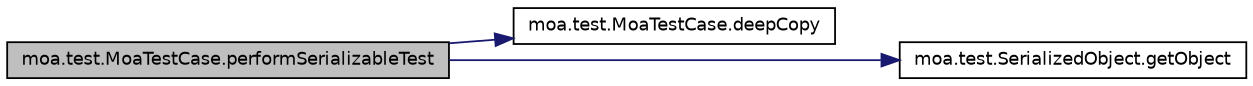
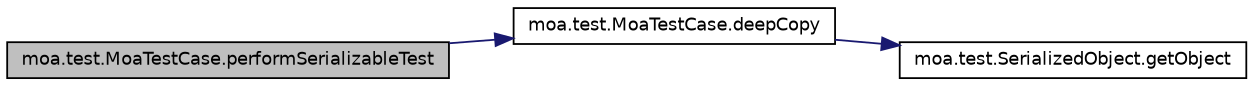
  digraph {
    rankdir=LR
    node [color=black fillcolor=white fontname=Helvetica fontsize=10 shape=record style=filled]
    edge [color=midnightblue fontname=Helvetica fontsize=10 labelfontname=Helvetica labelfontsize=10 style=solid]
    n1 [fillcolor=grey75 fontcolor=black height=0.2 label="moa.test.MoaTestCase.performSerializableTest" width=0.4]
    n2 [height=0.2 label="moa.test.MoaTestCase.deepCopy" width=0.4]
    n3 [height=0.2 label="moa.test.SerializedObject.getObject" width=0.4]
    n1 -> n2
-   n1 -> n3
+   n2 -> n3
  }
